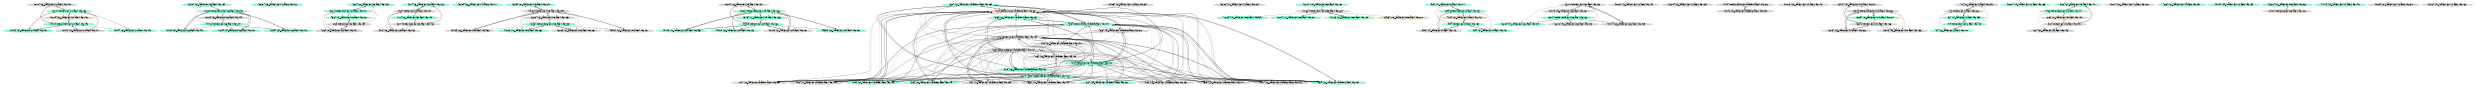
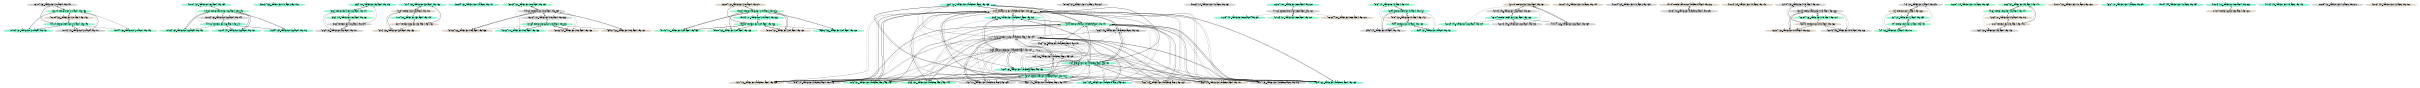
  digraph {
    node [color=gray40 fillcolor=lightgrey shape=ellipse style=filled]
    edge [arrowhead=vee style=dashed]
    n1 [label="[106/107]  %56 = load i32, i32* %j70, align 4, !dbg !1490"]
    n2 [color=darkorange fillcolor=aquamarine label="[103/110]  store i32 0, i32* %j70, align 4, !dbg !1456"]
    n3 [fillcolor=aquamarine label="[101/112]  store i32 %inc97, i32* %j70, align 4, !dbg !1493"]
    n4 [fillcolor=aquamarine label="[104/105]  %51 = load i32, i32* %j70, align 4, !dbg !1481"]
    n5 [label="[100/113]  %46 = load i32, i32* %j70, align 4, !dbg !1477"]
    n6 [color=darkorange fillcolor=aquamarine label="[102/111]  %58 = load i32, i32* %j70, align 4, !dbg !1493"]
    n7 [color=darkorange label="[108/109]  %36 = load i32, i32* %j70, align 4, !dbg !1458"]
    n8 [fillcolor=aquamarine label="[120/121]  %54 = load i32, i32* %i66, align 4, !dbg !1489"]
    n9 [color=darkorange fillcolor=aquamarine label="[119/126]  store i32 %inc100, i32* %i66, align 4, !dbg !1498"]
    n10 [fillcolor=aquamarine label="[117/128]  store i32 0, i32* %i66, align 4, !dbg !1447"]
    n11 [color=darkorange fillcolor=aquamarine label="[124/125]  %59 = load i32, i32* %i66, align 4, !dbg !1498"]
    n12 [fillcolor=aquamarine label="[116/129]  %49 = load i32, i32* %i66, align 4, !dbg !1480"]
    n13 [fillcolor=aquamarine label="[118/127]  %39 = load i32, i32* %i66, align 4, !dbg !1473"]
    n14 [label="[122/123]  %35 = load i32, i32* %i66, align 4, !dbg !1449"]
    n15 [fillcolor=aquamarine label="[230/231]  %53 = load i32**, i32*** %c, align 8, !dbg !1488"]
    n16 [fillcolor=aquamarine label="[63/64]  %22 = load i32, i32* %i28, align 4, !dbg !1398"]
    n17 [fillcolor=aquamarine label="[58/67]  store i32 %inc44, i32* %i28, align 4, !dbg !1407"]
    n18 [label="[60/65]  store i32 0, i32* %i28, align 4, !dbg !1379"]
    n19 [label="[61/62]  %26 = load i32, i32* %i28, align 4, !dbg !1407"]
    n20 [color=darkorange fillcolor=aquamarine label="[59/66]  %19 = load i32, i32* %i28, align 4, !dbg !1381"]
    n21 [fillcolor=aquamarine label="[73/74]  %33 = load i32, i32* %j50, align 4, !dbg !1436"]
    n22 [color=darkorange label="[70/75]  store i32 0, i32* %j50, align 4, !dbg !1422"]
    n23 [color=darkorange label="[68/77]  store i32 %inc61, i32* %j50, align 4, !dbg !1436"]
    n24 [color=darkorange label="[69/76]  %32 = load i32, i32* %j50, align 4, !dbg !1433"]
    n25 [fillcolor=aquamarine label="[71/72]  %28 = load i32, i32* %j50, align 4, !dbg !1424"]
    n26 [fillcolor=aquamarine label="[228/229]  %38 = load i32**, i32*** %a, align 8, !dbg !1471"]
    n27 [color=darkorange fillcolor=aquamarine label="[158/159]  %80 = load i32, i32* %i105, align 4, !dbg !1540"]
    n28 [label="[149/162]  store i32 0, i32* %i105, align 4, !dbg !1509"]
    n29 [color=darkorange fillcolor=aquamarine label="[151/160]  store i32 %inc136, i32* %i105, align 4, !dbg !1551"]
    n30 [fillcolor=aquamarine label="[148/163]  %70 = load i32, i32* %i105, align 4, !dbg !1530"]
    n31 [color=darkorange label="[152/153]  %84 = load i32, i32* %i105, align 4, !dbg !1551"]
    n32 [color=darkorange label="[150/161]  %62 = load i32, i32* %i105, align 4, !dbg !1511"]
    n33 [color=darkorange label="[154/155]  %65 = load i32, i32* %i105, align 4, !dbg !1526"]
    n34 [label="[156/157]  %75 = load i32, i32* %i105, align 4, !dbg !1535"]
    n35 [color=darkorange label="[203/204]  %82 = load i32, i32* %j109, align 4, !dbg !1541"]
    n36 [color=darkorange fillcolor=aquamarine label="[192/207]  store i32 %inc133, i32* %j109, align 4, !dbg !1546"]
    n37 [color=darkorange fillcolor=aquamarine label="[194/205]  store i32 0, i32* %j109, align 4, !dbg !1518"]
    n38 [color=darkorange fillcolor=aquamarine label="[199/200]  %83 = load i32, i32* %j109, align 4, !dbg !1546"]
    n39 [color=darkorange label="[201/202]  %67 = load i32, i32* %j109, align 4, !dbg !1527"]
    n40 [fillcolor=aquamarine label="[193/206]  %63 = load i32, i32* %j109, align 4, !dbg !1520"]
    n41 [color=darkorange fillcolor=aquamarine label="[197/198]  %72 = load i32, i32* %j109, align 4, !dbg !1531"]
    n42 [fillcolor=aquamarine label="[195/196]  %77 = load i32, i32* %j109, align 4, !dbg !1536"]
    n43 [fillcolor=aquamarine label="[26/27]  %81 = load i32*, i32** %arrayidx127, align 8, !dbg !1539"]
    n44 [color=darkorange label="[21/44]  store i32 %73, i32* %arrayidx125, align 4, !dbg !1537"]
    n45 [fillcolor=aquamarine label="[13/52]  store i32 %rem, i32* %arrayidx39, align 4, !dbg !1400"]
    n46 [fillcolor=aquamarine label="[11/54]  store i32 %mul, i32* %arrayidx88, align 4, !dbg !1482"]
    n47 [label="[15/50]  store i32 %rem55, i32* %arrayidx59, align 4, !dbg !1434"]
    n48 [label="[17/48]  store i32 %78, i32* %arrayidx131, align 4, !dbg !1544"]
    n49 [color=darkorange fillcolor=aquamarine label="[19/46]  store i32 %add, i32* %arrayidx95, align 4, !dbg !1491"]
    n50 [color=darkorange label="[12/53]  %76 = load i32*, i32** %arrayidx123, align 8, !dbg !1534"]
    n51 [color=darkorange label="[18/47]  %73 = load i32, i32* %arrayidx121, align 4, !dbg !1529"]
    n52 [color=darkorange fillcolor=aquamarine label="[34/35]  %50 = load i32*, i32** %arrayidx86, align 8, !dbg !1479"]
    n53 [label="[14/51]  %71 = load i32*, i32** %arrayidx118, align 8, !dbg !1529"]
    n54 [fillcolor=aquamarine label="[16/49]  %68 = load i32, i32* %arrayidx116, align 4, !dbg !1524"]
    n55 [color=darkorange label="[38/39]  %42 = load i32, i32* %arrayidx80, align 4, !dbg !1471"]
    n56 [label="[40/41]  %45 = load i32*, i32** %arrayidx82, align 8, !dbg !1475"]
    n57 [label="[42/43]  %47 = load i32, i32* %arrayidx84, align 4, !dbg !1475"]
    n58 [color=darkorange fillcolor=aquamarine label="[20/45]  %31 = load i32*, i32** %arrayidx57, align 8, !dbg !1431"]
    n59 [label="[36/37]  %40 = load i32*, i32** %arrayidx78, align 8, !dbg !1471"]
    n60 [fillcolor=aquamarine label="[30/31]  %89 = load i32*, i32** %arrayidx147, align 8, !dbg !1572"]
    n61 [fillcolor=aquamarine label="[28/29]  %55 = load i32*, i32** %arrayidx93, align 8, !dbg !1488"]
    n62 [label="[10/55]  %23 = load i32*, i32** %arrayidx37, align 8, !dbg !1397"]
    n63 [label="[24/25]  %57 = load i32, i32* %arrayidx95, align 4, !dbg !1491"]
    n64 [label="[22/23]  %93 = load i32*, i32** %arrayidx152, align 8, !dbg !1576"]
    n65 [fillcolor=aquamarine label="[32/33]  %66 = load i32*, i32** %arrayidx114, align 8, !dbg !1524"]
    n66 [label="[224/225]  %64 = load i32**, i32*** %c, align 8, !dbg !1524"]
    n67 [label="[222/223]  %74 = load i32**, i32*** %c, align 8, !dbg !1534"]
    n68 [fillcolor=aquamarine label="[186/187]  %100 = load i32, i32* %expn, align 4, !dbg !1600"]
    n69 [label="[177/188]  store i32 %inc174, i32* %expn, align 4, !dbg !1612"]
    n70 [fillcolor=aquamarine label="[176/189]  %97 = load i32, i32* %expn, align 4, !dbg !1591"]
-   n71 [fillcolor=aquamarine label="[180/181]  %18 = load i32, i32* %expn, align 4, !dbg !1372"]
    n72 [color=darkorange fillcolor=aquamarine label="[184/185]  %61 = load i32, i32* %expn, align 4, !dbg !1504"]
    n73 [color=darkorange label="[182/183]  %102 = load i32, i32* %expn, align 4, !dbg !1612"]
    n74 [color=darkorange fillcolor=aquamarine label="[95/96]  %41 = load i32, i32* %k, align 4, !dbg !1474"]
    n75 [fillcolor=aquamarine label="[88/99]  store i32 %inc90, i32* %k, align 4, !dbg !1484"]
    n76 [color=darkorange fillcolor=aquamarine label="[90/97]  store i32 0, i32* %k, align 4, !dbg !1465"]
    n77 [fillcolor=aquamarine label="[93/94]  %37 = load i32, i32* %k, align 4, !dbg !1467"]
    n78 [label="[89/98]  %44 = load i32, i32* %k, align 4, !dbg !1476"]
    n79 [color=darkorange label="[91/92]  %52 = load i32, i32* %k, align 4, !dbg !1484"]
    n80 [color=darkorange label="[167/172]  store i32 0, i32* %j138, align 4, !dbg !1557"]
    n81 [label="[164/175]  %96 = load i32, i32* %j138, align 4, !dbg !1587"]
    n82 [color=darkorange fillcolor=aquamarine label="[168/169]  %94 = load i32, i32* %j138, align 4, !dbg !1579"]
    n83 [label="[166/173]  %90 = load i32, i32* %j138, align 4, !dbg !1575"]
    n84 [label="[170/171]  %85 = load i32, i32* %j138, align 4, !dbg !1559"]
    n85 [fillcolor=aquamarine label="[165/174]  store i32 %inc159, i32* %j138, align 4, !dbg !1587"]
    n86 [color=darkorange label="[220/221]  %48 = load i32**, i32*** %c, align 8, !dbg !1479"]
    n87 [label="[218/219]  %69 = load i32**, i32*** %c, align 8, !dbg !1529"]
    n88 [color=darkorange label="[144/147]  store i32 %call102, i32* %arrayidx104, align 4, !dbg !1506"]
    n89 [label="[145/146]  %98 = load i32, i32* %arrayidx162, align 4, !dbg !1593"]
    n90 [color=darkorange label="[212/213]  %29 = load i32**, i32*** %b, align 8, !dbg !1431"]
    n91 [label="[134/141]  %92 = load i32, i32* %i142, align 4, !dbg !1577"]
    n92 [label="[135/140]  store i32 %inc156, i32* %i142, align 4, !dbg !1582"]
    n93 [color=darkorange label="[133/142]  store i32 0, i32* %i142, align 4, !dbg !1566"]
    n94 [label="[132/143]  %95 = load i32, i32* %i142, align 4, !dbg !1582"]
    n95 [color=darkorange label="[136/137]  %86 = load i32, i32* %i142, align 4, !dbg !1568"]
    n96 [color=darkorange fillcolor=aquamarine label="[138/139]  %88 = load i32, i32* %i142, align 4, !dbg !1574"]
    n97 [label="[1/8]  %20 = load i32, i32* %j, align 4, !dbg !1390"]
    n98 [color=darkorange label="[2/7]  store i32 0, i32* %j, align 4, !dbg !1388"]
    n99 [color=darkorange fillcolor=aquamarine label="[0/9]  store i32 %inc41, i32* %j, align 4, !dbg !1402"]
    n100 [color=darkorange fillcolor=aquamarine label="[3/4]  %25 = load i32, i32* %j, align 4, !dbg !1402"]
    n101 [fillcolor=aquamarine label="[5/6]  %24 = load i32, i32* %j, align 4, !dbg !1399"]
    n102 [color=darkorange fillcolor=aquamarine label="[226/227]  %79 = load i32**, i32*** %c, align 8, !dbg !1539"]
    n103 [color=darkorange fillcolor=aquamarine label="[80/85]  %34 = load i32, i32* %i46, align 4, !dbg !1441"]
    n104 [color=darkorange fillcolor=aquamarine label="[79/86]  store i32 %inc64, i32* %i46, align 4, !dbg !1441"]
    n105 [color=darkorange label="[81/84]  store i32 0, i32* %i46, align 4, !dbg !1413"]
    n106 [label="[78/87]  %30 = load i32, i32* %i46, align 4, !dbg !1432"]
    n107 [color=darkorange label="[82/83]  %27 = load i32, i32* %i46, align 4, !dbg !1415"]
    n108 [color=darkorange label="[210/211]  %60 = load i32**, i32*** %c, align 8, !dbg !1502"]
    n109 [fillcolor=aquamarine label="[56/57]  %21 = load i32**, i32*** %a, align 8, !dbg !1397"]
    n110 [fillcolor=aquamarine label="[190/191]  %99 = load i32**, i32*** %c, align 8, !dbg !1594"]
    n111 [fillcolor=aquamarine label="[215/216]  %78 = load i32, i32* %tmp, align 4, !dbg !1538"]
    n112 [color=darkorange label="[214/217]  store i32 %68, i32* %tmp, align 4, !dbg !1528"]
    n113 [fillcolor=aquamarine label="[114/115]  %43 = load i32**, i32*** %b, align 8, !dbg !1475"]
    n114 [label="[208/209]  %87 = load i32**, i32*** %c, align 8, !dbg !1572"]
    n115 [color=darkorange label="[130/131]  %91 = load i32**, i32*** %c, align 8, !dbg !1576"]
    n1 -> n2 [style=bold]
    n1 -> n3 [arrowhead=normal style=bold]
    n2 -> n1 [style=solid]
    n2 -> n4 [style=bold]
    n2 -> n5
    n2 -> n6 [arrowhead=normal style=solid]
    n2 -> n7
    n3 -> n1 [arrowhead=normal]
    n3 -> n4 [style=bold]
    n3 -> n5 [arrowhead=normal]
    n3 -> n6 [style=solid]
    n3 -> n7
    n4 -> n2
    n4 -> n3 [arrowhead=normal]
    n5 -> n2 [arrowhead=normal style=bold]
    n5 -> n3 [arrowhead=normal style=bold]
    n6 -> n2
    n6 -> n3 [arrowhead=normal]
    n7 -> n2 [style=bold]
    n7 -> n3 [arrowhead=normal style=bold]
    n8 -> n9
    n8 -> n10
    n9 -> n8 [arrowhead=normal style=bold]
    n9 -> n11 [style=bold]
    n9 -> n12 [arrowhead=normal style=bold]
    n9 -> n13 [arrowhead=normal style=bold]
    n9 -> n14 [style=solid]
    n10 -> n8 [arrowhead=normal]
    n10 -> n11
    n10 -> n12 [arrowhead=normal style=solid]
    n10 -> n13 [style=solid]
    n10 -> n14 [style=solid]
    n11 -> n9 [arrowhead=normal style=bold]
    n11 -> n10 [arrowhead=normal style=solid]
    n12 -> n9 [arrowhead=normal style=bold]
    n12 -> n10 [arrowhead=normal]
    n13 -> n9 [arrowhead=normal style=solid]
    n13 -> n10 [style=solid]
    n14 -> n9
    n14 -> n10 [arrowhead=normal]
    n16 -> n17 [arrowhead=normal style=solid]
    n16 -> n18
    n17 -> n16 [style=bold]
    n17 -> n19 [style=solid]
    n17 -> n20 [style=solid]
    n18 -> n16 [arrowhead=normal style=solid]
    n18 -> n19 [style=bold]
    n18 -> n20 [style=bold]
    n19 -> n17 [arrowhead=normal style=solid]
    n19 -> n18 [style=bold]
    n20 -> n17 [arrowhead=normal]
    n20 -> n18 [style=solid]
    n21 -> n22 [style=bold]
    n21 -> n23 [arrowhead=normal]
    n22 -> n21 [style=bold]
    n22 -> n24 [style=solid]
    n22 -> n25 [style=solid]
    n23 -> n21 [arrowhead=normal style=bold]
    n23 -> n24 [style=solid]
    n23 -> n25 [arrowhead=normal style=solid]
    n24 -> n22 [arrowhead=normal style=bold]
    n24 -> n23
    n25 -> n22 [arrowhead=normal]
    n25 -> n23
    n27 -> n28 [arrowhead=normal style=bold]
    n27 -> n29
    n28 -> n27 [style=bold]
    n28 -> n30 [arrowhead=normal]
    n28 -> n31 [arrowhead=normal]
    n28 -> n32 [style=solid]
    n28 -> n33 [style=bold]
    n28 -> n34 [arrowhead=normal]
    n29 -> n27 [arrowhead=normal]
    n29 -> n30 [style=solid]
    n29 -> n31 [arrowhead=normal style=bold]
    n29 -> n32 [arrowhead=normal style=solid]
    n29 -> n33
    n29 -> n34
    n30 -> n28 [style=solid]
    n30 -> n29 [arrowhead=normal style=bold]
    n31 -> n28 [style=solid]
    n31 -> n29 [arrowhead=normal style=bold]
    n32 -> n28 [arrowhead=normal style=bold]
    n32 -> n29 [arrowhead=normal]
    n33 -> n28 [style=bold]
    n33 -> n29 [arrowhead=normal]
    n34 -> n28 [arrowhead=normal style=bold]
    n34 -> n29 [style=solid]
    n35 -> n36 [style=solid]
    n35 -> n37 [arrowhead=normal style=bold]
    n36 -> n35 [style=bold]
    n36 -> n38 [arrowhead=normal style=bold]
    n36 -> n39 [style=bold]
    n36 -> n40 [style=bold]
    n36 -> n41 [style=bold]
    n36 -> n42 [arrowhead=normal style=bold]
    n37 -> n35
    n37 -> n38 [style=bold]
    n37 -> n39 [style=solid]
    n37 -> n40 [style=solid]
    n37 -> n41 [style=solid]
    n37 -> n42
    n38 -> n36 [arrowhead=normal]
    n38 -> n37 [arrowhead=normal]
    n39 -> n36 [style=bold]
    n39 -> n37 [style=bold]
    n40 -> n36 [arrowhead=normal style=solid]
    n40 -> n37
    n41 -> n36 [style=bold]
    n41 -> n37 [style=bold]
    n42 -> n36 [arrowhead=normal]
    n42 -> n37 [style=bold]
    n43 -> n44 [style=bold]
    n43 -> n45 [arrowhead=normal style=bold]
    n43 -> n46 [arrowhead=normal]
    n43 -> n47
    n43 -> n48 [style=solid]
    n43 -> n49 [style=bold]
    n44 -> n43 [arrowhead=normal style=solid]
    n44 -> n50 [style=solid]
    n44 -> n51
    n44 -> n52 [arrowhead=normal]
    n44 -> n53 [arrowhead=normal]
    n44 -> n54 [arrowhead=normal style=bold]
    n44 -> n55 [arrowhead=normal style=solid]
    n44 -> n56 [style=solid]
    n44 -> n57 [arrowhead=normal]
    n44 -> n58 [arrowhead=normal style=bold]
    n44 -> n59 [arrowhead=normal style=solid]
    n44 -> n60 [arrowhead=normal style=solid]
    n44 -> n61 [style=solid]
    n44 -> n62 [style=solid]
    n44 -> n63
    n44 -> n64 [arrowhead=normal style=bold]
    n44 -> n65 [arrowhead=normal style=bold]
    n45 -> n43 [style=solid]
    n45 -> n50 [arrowhead=normal]
    n45 -> n51
    n45 -> n52 [arrowhead=normal]
    n45 -> n53 [arrowhead=normal]
    n45 -> n54 [arrowhead=normal]
    n45 -> n55 [style=solid]
    n45 -> n56
    n45 -> n57 [style=solid]
    n45 -> n58
    n45 -> n59 [style=bold]
    n45 -> n60 [style=solid]
    n45 -> n61 [arrowhead=normal]
    n45 -> n62 [style=bold]
    n45 -> n63 [arrowhead=normal]
    n45 -> n64 [arrowhead=normal]
    n45 -> n65
    n46 -> n43 [style=bold]
    n46 -> n50 [style=bold]
    n46 -> n51 [arrowhead=normal style=solid]
    n46 -> n52
    n46 -> n53 [arrowhead=normal style=solid]
    n46 -> n54 [arrowhead=normal style=solid]
    n46 -> n55 [arrowhead=normal style=solid]
    n46 -> n56 [arrowhead=normal]
    n46 -> n57 [style=solid]
    n46 -> n58 [arrowhead=normal]
    n46 -> n59 [style=solid]
    n46 -> n60 [arrowhead=normal style=solid]
    n46 -> n61 [arrowhead=normal style=bold]
    n46 -> n62 [arrowhead=normal]
    n46 -> n63
    n46 -> n64 [style=bold]
    n46 -> n65 [style=bold]
    n47 -> n43 [arrowhead=normal]
    n47 -> n50 [arrowhead=normal]
    n47 -> n51 [style=solid]
    n47 -> n52
    n47 -> n53 [style=solid]
    n47 -> n54
    n47 -> n55 [arrowhead=normal style=solid]
    n47 -> n56 [style=solid]
    n47 -> n57 [arrowhead=normal style=bold]
    n47 -> n58 [arrowhead=normal]
    n47 -> n59 [arrowhead=normal style=solid]
    n47 -> n60 [arrowhead=normal]
    n47 -> n61 [arrowhead=normal style=bold]
    n47 -> n62
    n47 -> n63
    n47 -> n64 [arrowhead=normal]
    n47 -> n65 [style=bold]
    n48 -> n43 [arrowhead=normal]
    n48 -> n50 [style=bold]
    n48 -> n51 [style=solid]
    n48 -> n52 [style=bold]
    n48 -> n53 [style=bold]
    n48 -> n54 [style=bold]
    n48 -> n55 [style=bold]
    n48 -> n56 [style=bold]
    n48 -> n57 [arrowhead=normal]
    n48 -> n58
    n48 -> n59 [style=solid]
    n48 -> n60 [arrowhead=normal style=solid]
    n48 -> n61 [arrowhead=normal style=solid]
    n48 -> n62 [style=solid]
    n48 -> n63
    n48 -> n64 [arrowhead=normal style=solid]
    n48 -> n65
    n49 -> n43 [arrowhead=normal style=bold]
    n49 -> n50
    n49 -> n51 [style=bold]
    n49 -> n52 [arrowhead=normal style=solid]
    n49 -> n53
    n49 -> n54 [style=bold]
    n49 -> n55 [arrowhead=normal style=solid]
    n49 -> n56 [arrowhead=normal style=solid]
    n49 -> n57 [arrowhead=normal]
    n49 -> n58 [style=bold]
    n49 -> n59
    n49 -> n60
    n49 -> n61 [arrowhead=normal]
    n49 -> n62
    n49 -> n63
    n49 -> n64
    n49 -> n65 [arrowhead=normal style=bold]
    n50 -> n44 [style=solid]
    n50 -> n45 [style=bold]
    n50 -> n46 [arrowhead=normal]
    n50 -> n47 [style=solid]
    n50 -> n48
    n50 -> n49 [style=bold]
    n51 -> n44 [style=solid]
    n51 -> n45 [arrowhead=normal style=solid]
    n51 -> n46 [style=solid]
    n51 -> n47
    n51 -> n48 [arrowhead=normal style=solid]
    n51 -> n49
    n52 -> n44 [style=bold]
    n52 -> n45 [arrowhead=normal style=bold]
    n52 -> n46
    n52 -> n47 [style=solid]
    n52 -> n48
    n52 -> n49
    n53 -> n44 [style=solid]
    n53 -> n45 [arrowhead=normal]
    n53 -> n46 [arrowhead=normal]
    n53 -> n47 [arrowhead=normal style=solid]
    n53 -> n48 [style=bold]
    n53 -> n49 [arrowhead=normal style=solid]
    n54 -> n44 [style=solid]
    n54 -> n45 [style=solid]
    n54 -> n46 [style=bold]
    n54 -> n47 [style=solid]
    n54 -> n48 [arrowhead=normal style=solid]
    n54 -> n49 [arrowhead=normal style=bold]
    n55 -> n44 [arrowhead=normal style=solid]
    n55 -> n45 [arrowhead=normal]
    n55 -> n46 [arrowhead=normal]
    n55 -> n47 [style=solid]
    n55 -> n48 [arrowhead=normal style=solid]
    n55 -> n49 [arrowhead=normal style=bold]
    n56 -> n44 [arrowhead=normal style=solid]
    n56 -> n45
    n56 -> n46
    n56 -> n47 [arrowhead=normal style=solid]
    n56 -> n48 [arrowhead=normal]
    n56 -> n49 [arrowhead=normal]
    n57 -> n44 [style=bold]
    n57 -> n45 [arrowhead=normal style=bold]
    n57 -> n46 [style=solid]
    n57 -> n47
    n57 -> n48
    n57 -> n49
    n58 -> n44 [style=bold]
    n58 -> n45
    n58 -> n46 [arrowhead=normal style=bold]
    n58 -> n47
    n58 -> n48 [arrowhead=normal style=solid]
    n58 -> n49
    n59 -> n44 [arrowhead=normal style=bold]
    n59 -> n45 [style=solid]
    n59 -> n46 [style=bold]
    n59 -> n47 [arrowhead=normal]
    n59 -> n48 [arrowhead=normal]
    n59 -> n49
    n60 -> n44 [arrowhead=normal style=solid]
    n60 -> n45
    n60 -> n46 [style=solid]
    n60 -> n47 [arrowhead=normal]
    n60 -> n48 [arrowhead=normal style=bold]
    n60 -> n49 [arrowhead=normal style=solid]
    n61 -> n44 [style=solid]
    n61 -> n45
    n61 -> n46 [arrowhead=normal]
    n61 -> n47 [style=bold]
    n61 -> n48 [style=solid]
    n61 -> n49 [style=bold]
    n62 -> n44 [arrowhead=normal style=solid]
    n62 -> n45 [style=bold]
    n62 -> n46 [style=solid]
    n62 -> n47
    n62 -> n48 [style=bold]
    n62 -> n49 [arrowhead=normal]
    n63 -> n44 [style=solid]
    n63 -> n45 [style=bold]
    n63 -> n46 [arrowhead=normal style=solid]
    n63 -> n47 [arrowhead=normal]
    n63 -> n48
    n63 -> n49 [arrowhead=normal style=bold]
    n64 -> n44 [style=bold]
    n64 -> n45
    n64 -> n46 [arrowhead=normal style=bold]
    n64 -> n47
    n64 -> n48
    n64 -> n49 [style=solid]
    n65 -> n44 [arrowhead=normal style=solid]
    n65 -> n45
    n65 -> n46 [arrowhead=normal style=solid]
    n65 -> n47 [arrowhead=normal style=solid]
    n65 -> n48 [arrowhead=normal style=solid]
    n65 -> n49 [arrowhead=normal style=solid]
    n68 -> n69 [style=solid]
    n69 -> n68
    n69 -> n70 [arrowhead=normal]
-   n69 -> n71 [arrowhead=normal style=bold]
    n69 -> n72 [style=bold]
    n69 -> n73 [arrowhead=normal]
    n70 -> n69
-   n71 -> n69 [arrowhead=normal]
    n72 -> n69 [arrowhead=normal style=bold]
    n73 -> n69 [arrowhead=normal]
    n74 -> n75 [style=bold]
    n74 -> n76 [arrowhead=normal style=solid]
    n75 -> n74 [arrowhead=normal style=solid]
    n75 -> n77 [style=solid]
    n75 -> n78 [arrowhead=normal style=solid]
    n75 -> n79 [arrowhead=normal style=bold]
    n76 -> n74 [arrowhead=normal]
    n76 -> n77 [style=solid]
    n76 -> n78 [style=solid]
    n76 -> n79 [arrowhead=normal style=bold]
    n77 -> n75 [arrowhead=normal]
    n77 -> n76 [arrowhead=normal style=bold]
    n78 -> n75 [arrowhead=normal style=bold]
    n78 -> n76 [style=bold]
    n79 -> n75 [style=solid]
    n79 -> n76 [style=bold]
    n80 -> n81 [arrowhead=normal]
    n80 -> n82 [arrowhead=normal]
    n80 -> n83 [style=solid]
    n80 -> n84 [style=bold]
    n81 -> n80 [arrowhead=normal style=bold]
    n81 -> n85 [arrowhead=normal]
    n82 -> n80 [arrowhead=normal]
    n82 -> n85 [arrowhead=normal style=solid]
    n83 -> n80 [arrowhead=normal]
    n83 -> n85 [style=solid]
    n84 -> n80 [style=bold]
    n84 -> n85 [style=solid]
    n85 -> n81 [arrowhead=normal style=bold]
    n85 -> n82
    n85 -> n83 [arrowhead=normal style=bold]
    n85 -> n84 [style=solid]
    n88 -> n89 [arrowhead=normal style=bold]
    n89 -> n88 [style=bold]
    n91 -> n92 [arrowhead=normal]
    n91 -> n93 [arrowhead=normal style=solid]
    n92 -> n91
    n92 -> n94 [style=solid]
    n92 -> n95 [style=bold]
    n92 -> n96 [style=bold]
    n93 -> n91 [style=bold]
    n93 -> n94 [arrowhead=normal style=solid]
    n93 -> n95 [style=bold]
    n93 -> n96 [arrowhead=normal]
    n94 -> n92 [style=solid]
    n94 -> n93 [style=solid]
    n95 -> n92 [style=bold]
    n95 -> n93 [arrowhead=normal]
    n96 -> n92 [arrowhead=normal style=bold]
    n96 -> n93
    n97 -> n98 [arrowhead=normal style=bold]
    n97 -> n99 [arrowhead=normal style=solid]
    n98 -> n97 [arrowhead=normal style=bold]
    n98 -> n100 [arrowhead=normal]
    n98 -> n101 [style=bold]
    n99 -> n97
    n99 -> n100 [style=bold]
    n99 -> n101 [style=bold]
    n100 -> n98 [arrowhead=normal style=solid]
    n100 -> n99 [arrowhead=normal style=solid]
    n101 -> n98 [style=solid]
    n101 -> n99 [arrowhead=normal style=bold]
    n103 -> n104 [arrowhead=normal style=solid]
    n103 -> n105 [style=solid]
    n104 -> n103 [style=bold]
    n104 -> n106 [arrowhead=normal]
    n104 -> n107
    n105 -> n103 [style=bold]
    n105 -> n106 [arrowhead=normal]
    n105 -> n107 [style=solid]
    n106 -> n104
    n106 -> n105 [arrowhead=normal style=bold]
    n107 -> n104 [arrowhead=normal]
    n107 -> n105 [style=solid]
    n111 -> n112 [style=solid]
    n112 -> n111 [style=solid]
  }
